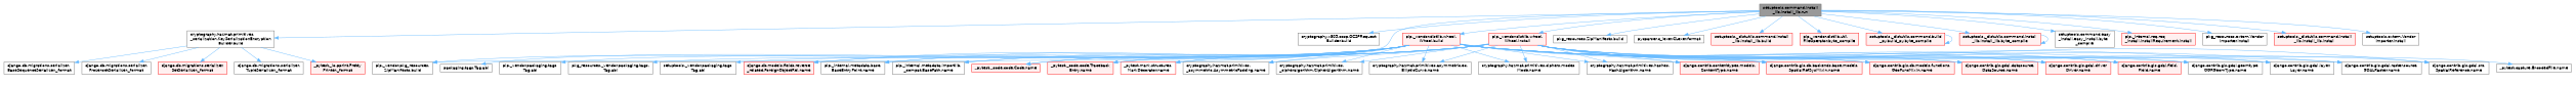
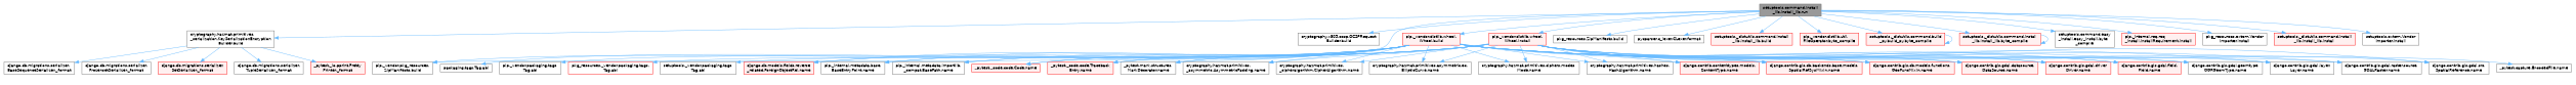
  digraph {
    rankdir=TB
    node [color=grey40 fillcolor=white fontname=Helvetica fontsize=10 shape=box style=filled]
    edge [color=steelblue1 fontname=Helvetica fontsize=10 labelfontname=Helvetica labelfontsize=10 style=solid]
    n1 [color=gray40 fillcolor=grey60 fontcolor=black height=0.2 label="setuptools.command.install\l_lib.install_lib.run" width=0.4]
    n2 [height=0.2 label="cryptography.hazmat.primitives.\l_serialization.KeySerializationEncryption\lBuilder.build" width=0.4]
    n3 [height=0.2 label="cryptography.x509.ocsp.OCSPRequest\lBuilder.build" width=0.4]
    n4 [color=red fillcolor="#FFF0F0" height=0.2 label="pip._vendor.distlib.wheel.\lWheel.build" width=0.4]
    n5 [height=0.2 label="pip._vendor.pkg_resources.\lZipManifests.build" width=0.4]
    n6 [height=0.2 label="pkg_resources.ZipManifests.build" width=0.4]
    n7 [height=0.2 label="pycparser.c_lexer.CLexer.format" width=0.4]
    n8 [color=red fillcolor="#FFF0F0" height=0.2 label="setuptools._distutils.command.install\l_lib.install_lib.build" width=0.4]
    n9 [color=red fillcolor="#FFF0F0" height=0.2 label="pip._vendor.distlib.util.\lFileOperator.byte_compile" width=0.4]
    n10 [color=red fillcolor="#FFF0F0" height=0.2 label="setuptools._distutils.command.build\l_py.build_py.byte_compile" width=0.4]
    n11 [color=red fillcolor="#FFF0F0" height=0.2 label="setuptools._distutils.command.install\l_lib.install_lib.byte_compile" width=0.4]
    n12 [height=0.2 label="setuptools.command.easy\l_install.easy_install.byte\l_compile" width=0.4]
    n13 [color=red fillcolor="#FFF0F0" height=0.2 label="pip._internal.req.req\l_install.InstallRequirement.install" width=0.4]
    n14 [color=red fillcolor="#FFF0F0" height=0.2 label="pip._vendor.distlib.wheel.\lWheel.install" width=0.4]
    n15 [height=0.2 label="pkg_resources.extern.Vendor\lImporter.install" width=0.4]
    n16 [color=red fillcolor="#FFF0F0" height=0.2 label="setuptools._distutils.command.install\l_lib.install_lib.install" width=0.4]
    n17 [height=0.2 label="setuptools.extern.Vendor\lImporter.install" width=0.4]
    n18 [color=red fillcolor="#FFF0F0" height=0.2 label="_pytest._io.pprint.Pretty\lPrinter._format" width=0.4]
    n19 [height=0.2 label="django.db.migrations.serializer.\lBaseSequenceSerializer._format" width=0.4]
    n20 [height=0.2 label="django.db.migrations.serializer.\lFrozensetSerializer._format" width=0.4]
    n21 [color=red fillcolor="#FFF0F0" height=0.2 label="django.db.migrations.serializer.\lSetSerializer._format" width=0.4]
    n22 [height=0.2 label="django.db.migrations.serializer.\lTupleSerializer._format" width=0.4]
    n23 [height=0.2 label="packaging.tags.Tag.abi" width=0.4]
    n24 [height=0.2 label="pip._vendor.packaging.tags.\lTag.abi" width=0.4]
-   n25 [height=0.2 label="pkg_resources._vendor.packaging.tags.\lTag.abi" width=0.4]
+   n25 [color=red height=0.2 label="pkg_resources._vendor.packaging.tags.\lTag.abi" width=0.4]
    n26 [height=0.2 label="setuptools._vendor.packaging.tags.\lTag.abi" width=0.4]
    n27 [color=red fillcolor="#FFF0F0" height=0.2 label="_pytest._code.code.Code.name" width=0.4]
    n28 [color=red fillcolor="#FFF0F0" height=0.2 label="_pytest._code.code.Traceback\lEntry.name" width=0.4]
-   n29 [color=red height=0.2 label="_pytest.mark.structures.\lMarkDecorator.name" width=0.4]
+   n29 [height=0.2 label="_pytest.mark.structures.\lMarkDecorator.name" width=0.4]
    n30 [height=0.2 label="cryptography.hazmat.primitives.\l_asymmetric.AsymmetricPadding.name" width=0.4]
    n31 [height=0.2 label="cryptography.hazmat.primitives.\l_cipheralgorithm.CipherAlgorithm.name" width=0.4]
    n32 [height=0.2 label="cryptography.hazmat.primitives.asymmetric.ec.\lEllipticCurve.name" width=0.4]
    n33 [height=0.2 label="cryptography.hazmat.primitives.ciphers.modes.\lMode.name" width=0.4]
    n34 [height=0.2 label="cryptography.hazmat.primitives.hashes.\lHashAlgorithm.name" width=0.4]
    n35 [color=red fillcolor="#FFF0F0" height=0.2 label="django.contrib.contenttypes.models.\lContentType.name" width=0.4]
    n36 [color=red fillcolor="#FFF0F0" height=0.2 label="django.contrib.gis.db.backends.base.models.\lSpatialRefSysMixin.name" width=0.4]
    n37 [color=red fillcolor="#FFF0F0" height=0.2 label="django.contrib.gis.db.models.functions.\lGeoFuncMixin.name" width=0.4]
    n38 [color=red fillcolor="#FFF0F0" height=0.2 label="django.contrib.gis.gdal.datasource.\lDataSource.name" width=0.4]
    n39 [color=red fillcolor="#FFF0F0" height=0.2 label="django.contrib.gis.gdal.driver.\lDriver.name" width=0.4]
    n40 [color=red fillcolor="#FFF0F0" height=0.2 label="django.contrib.gis.gdal.field.\lField.name" width=0.4]
    n41 [height=0.2 label="django.contrib.gis.gdal.geomtype.\lOGRGeomType.name" width=0.4]
    n42 [height=0.2 label="django.contrib.gis.gdal.layer.\lLayer.name" width=0.4]
    n43 [height=0.2 label="django.contrib.gis.gdal.raster.source.\lGDALRaster.name" width=0.4]
    n44 [height=0.2 label="django.contrib.gis.gdal.srs.\lSpatialReference.name" width=0.4]
    n45 [color=red fillcolor="#FFF0F0" height=0.2 label="django.db.models.fields.reverse\l_related.ForeignObjectRel.name" width=0.4]
    n46 [height=0.2 label="pip._internal.metadata.base.\lBaseEntryPoint.name" width=0.4]
    n47 [height=0.2 label="pip._internal.metadata.importlib.\l_compat.BasePath.name" width=0.4]
    n48 [height=0.2 label="_pytest.capture.EncodedFile.name" width=0.4]
    n1 -> n2
    n1 -> n3
    n1 -> n4
    n1 -> n5
    n1 -> n6
    n1 -> n7
    n1 -> n8
    n1 -> n9
    n1 -> n10
    n1 -> n11
    n1 -> n12
    n1 -> n13
    n1 -> n14
    n1 -> n15
    n1 -> n16
    n1 -> n17
    n2 -> n18
    n2 -> n19
    n2 -> n20
    n2 -> n21
    n2 -> n22
    n4 -> n5
    n4 -> n23
    n4 -> n24
    n4 -> n25
    n4 -> n26
    n4 -> n27
    n4 -> n28
    n4 -> n29
    n4 -> n30
    n4 -> n31
    n4 -> n32
    n4 -> n33
    n4 -> n34
    n4 -> n35
    n4 -> n36
    n4 -> n37
    n4 -> n38
    n4 -> n39
    n4 -> n40
    n4 -> n41
    n4 -> n42
    n4 -> n43
    n4 -> n44
    n4 -> n45
    n4 -> n46
    n4 -> n47
    n10 -> n10
    n11 -> n11
    n14 -> n27
    n14 -> n28
    n14 -> n29
    n14 -> n30
    n14 -> n31
    n14 -> n32
    n14 -> n33
    n14 -> n34
    n14 -> n35
    n14 -> n36
    n14 -> n37
    n14 -> n38
    n14 -> n39
    n14 -> n40
    n14 -> n41
    n14 -> n42
    n14 -> n43
    n14 -> n44
    n14 -> n45
    n14 -> n46
    n14 -> n47
    n14 -> n48
  }
